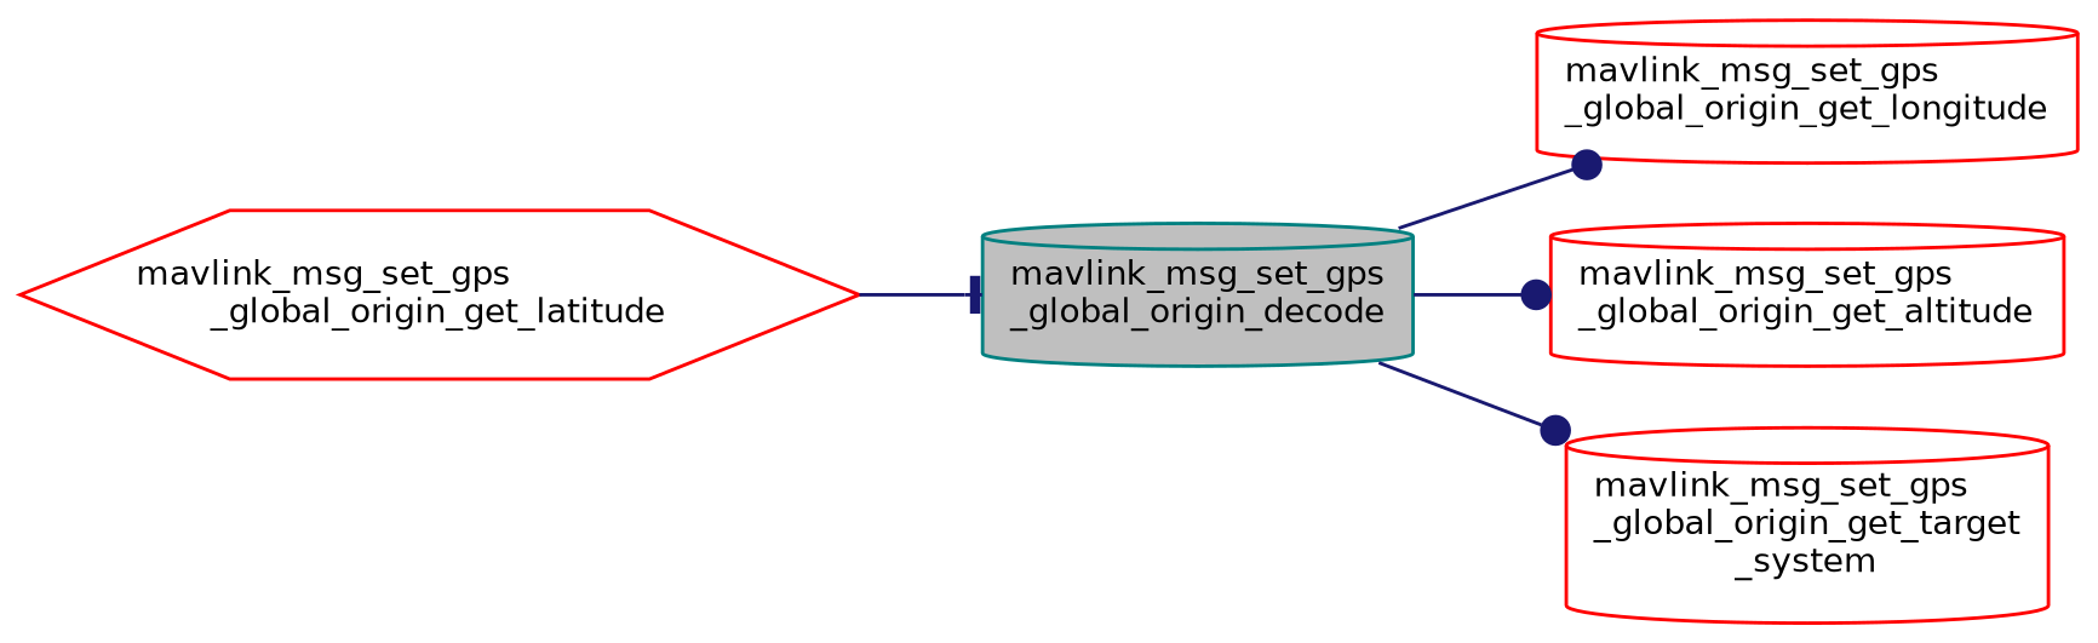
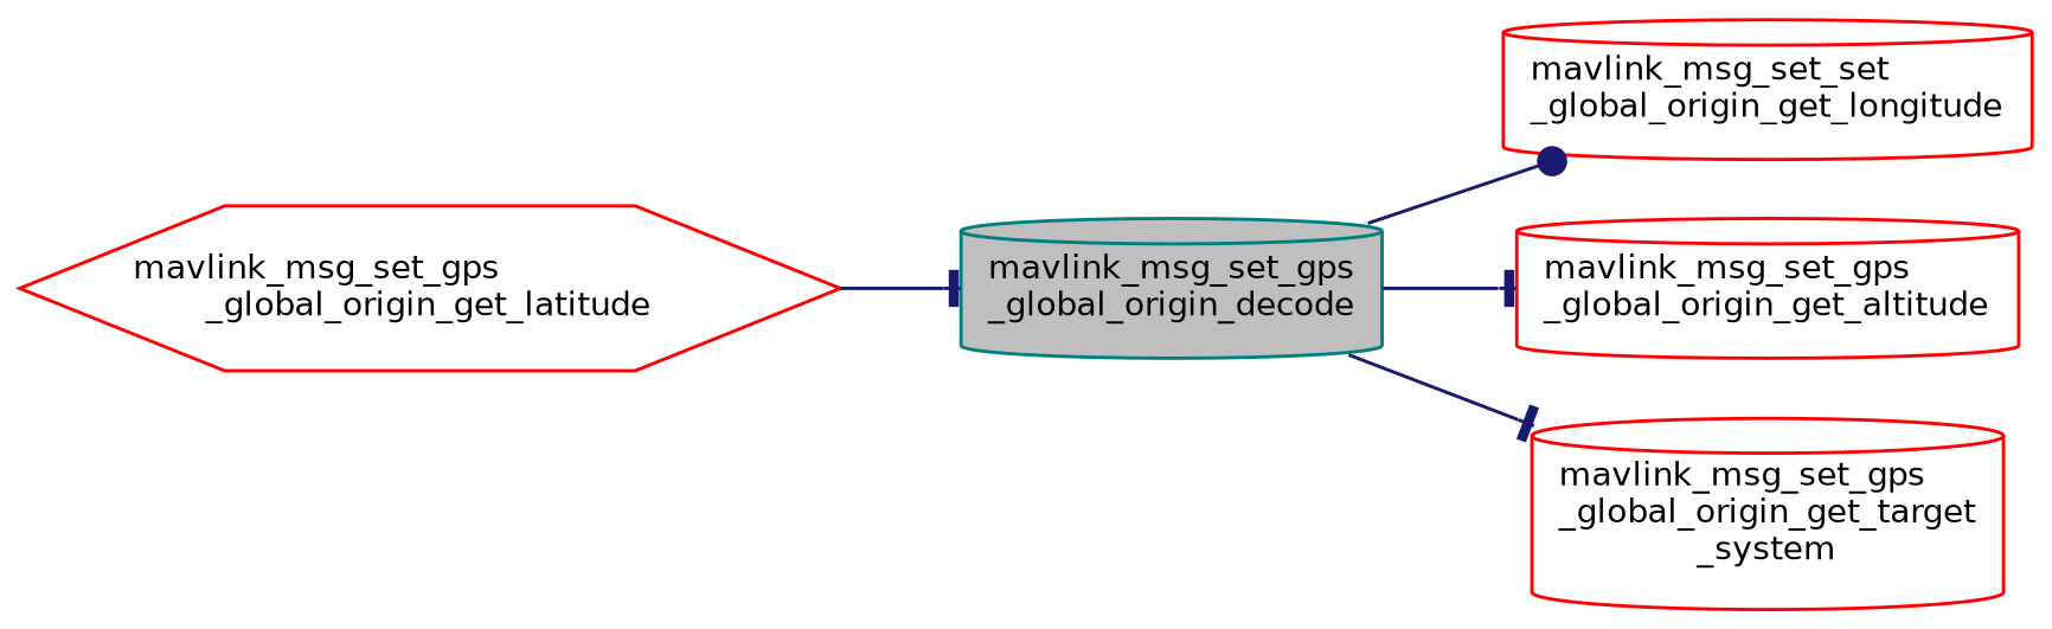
  digraph {
    rankdir=LR
    node [color=red fillcolor=white fontname=Helvetica fontsize=10 shape=cylinder style=filled]
    edge [arrowhead=dot color=midnightblue fontname=Helvetica fontsize=10 labelfontname=Helvetica labelfontsize=10 style=solid]
    n1 [color=teal fillcolor=grey75 fontcolor=black height=0.2 label="mavlink_msg_set_gps\l_global_origin_decode" width=0.4]
-   n2 [height=0.2 label="mavlink_msg_set_gps\l_global_origin_get_longitude" width=0.4]
+   n2 [height=0.2 label="mavlink_msg_set_set\l_global_origin_get_longitude" width=0.4]
    n3 [height=0.2 label="mavlink_msg_set_gps\l_global_origin_get_altitude" width=0.4]
    n4 [height=0.2 label="mavlink_msg_set_gps\l_global_origin_get_target\l_system" width=0.4]
    n5 [height=0.2 label="mavlink_msg_set_gps\l_global_origin_get_latitude" shape=hexagon width=0.4]
    n1 -> n2
-   n1 -> n3
-   n1 -> n4
+   n1 -> n3 [arrowhead=tee]
+   n1 -> n4 [arrowhead=tee]
    n5 -> n1 [arrowhead=tee]
  }
